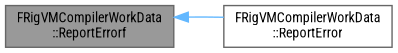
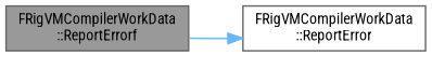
  digraph {
    rankdir=LR
    fontname="Roboto Condensed"
    node [fontname="Roboto Condensed" fontsize=10 shape=box style=filled]
    n1 [color=gray40 fillcolor=grey60 fontcolor=black height=0.2 label="FRigVMCompilerWorkData\l::ReportErrorf" width=0.4]
    n2 [color=grey40 fillcolor=white height=0.2 label="FRigVMCompilerWorkData\l::ReportError" width=0.4]
-   n2 -> n1 [color=steelblue1 fontname="Roboto Condensed" fontsize=10 labelfontname=Helvetica labelfontsize=10 style=solid]
+   n1 -> n2 [color=steelblue1 fontname="Roboto Condensed" fontsize=10 labelfontname=Helvetica labelfontsize=10 style=solid]
  }
